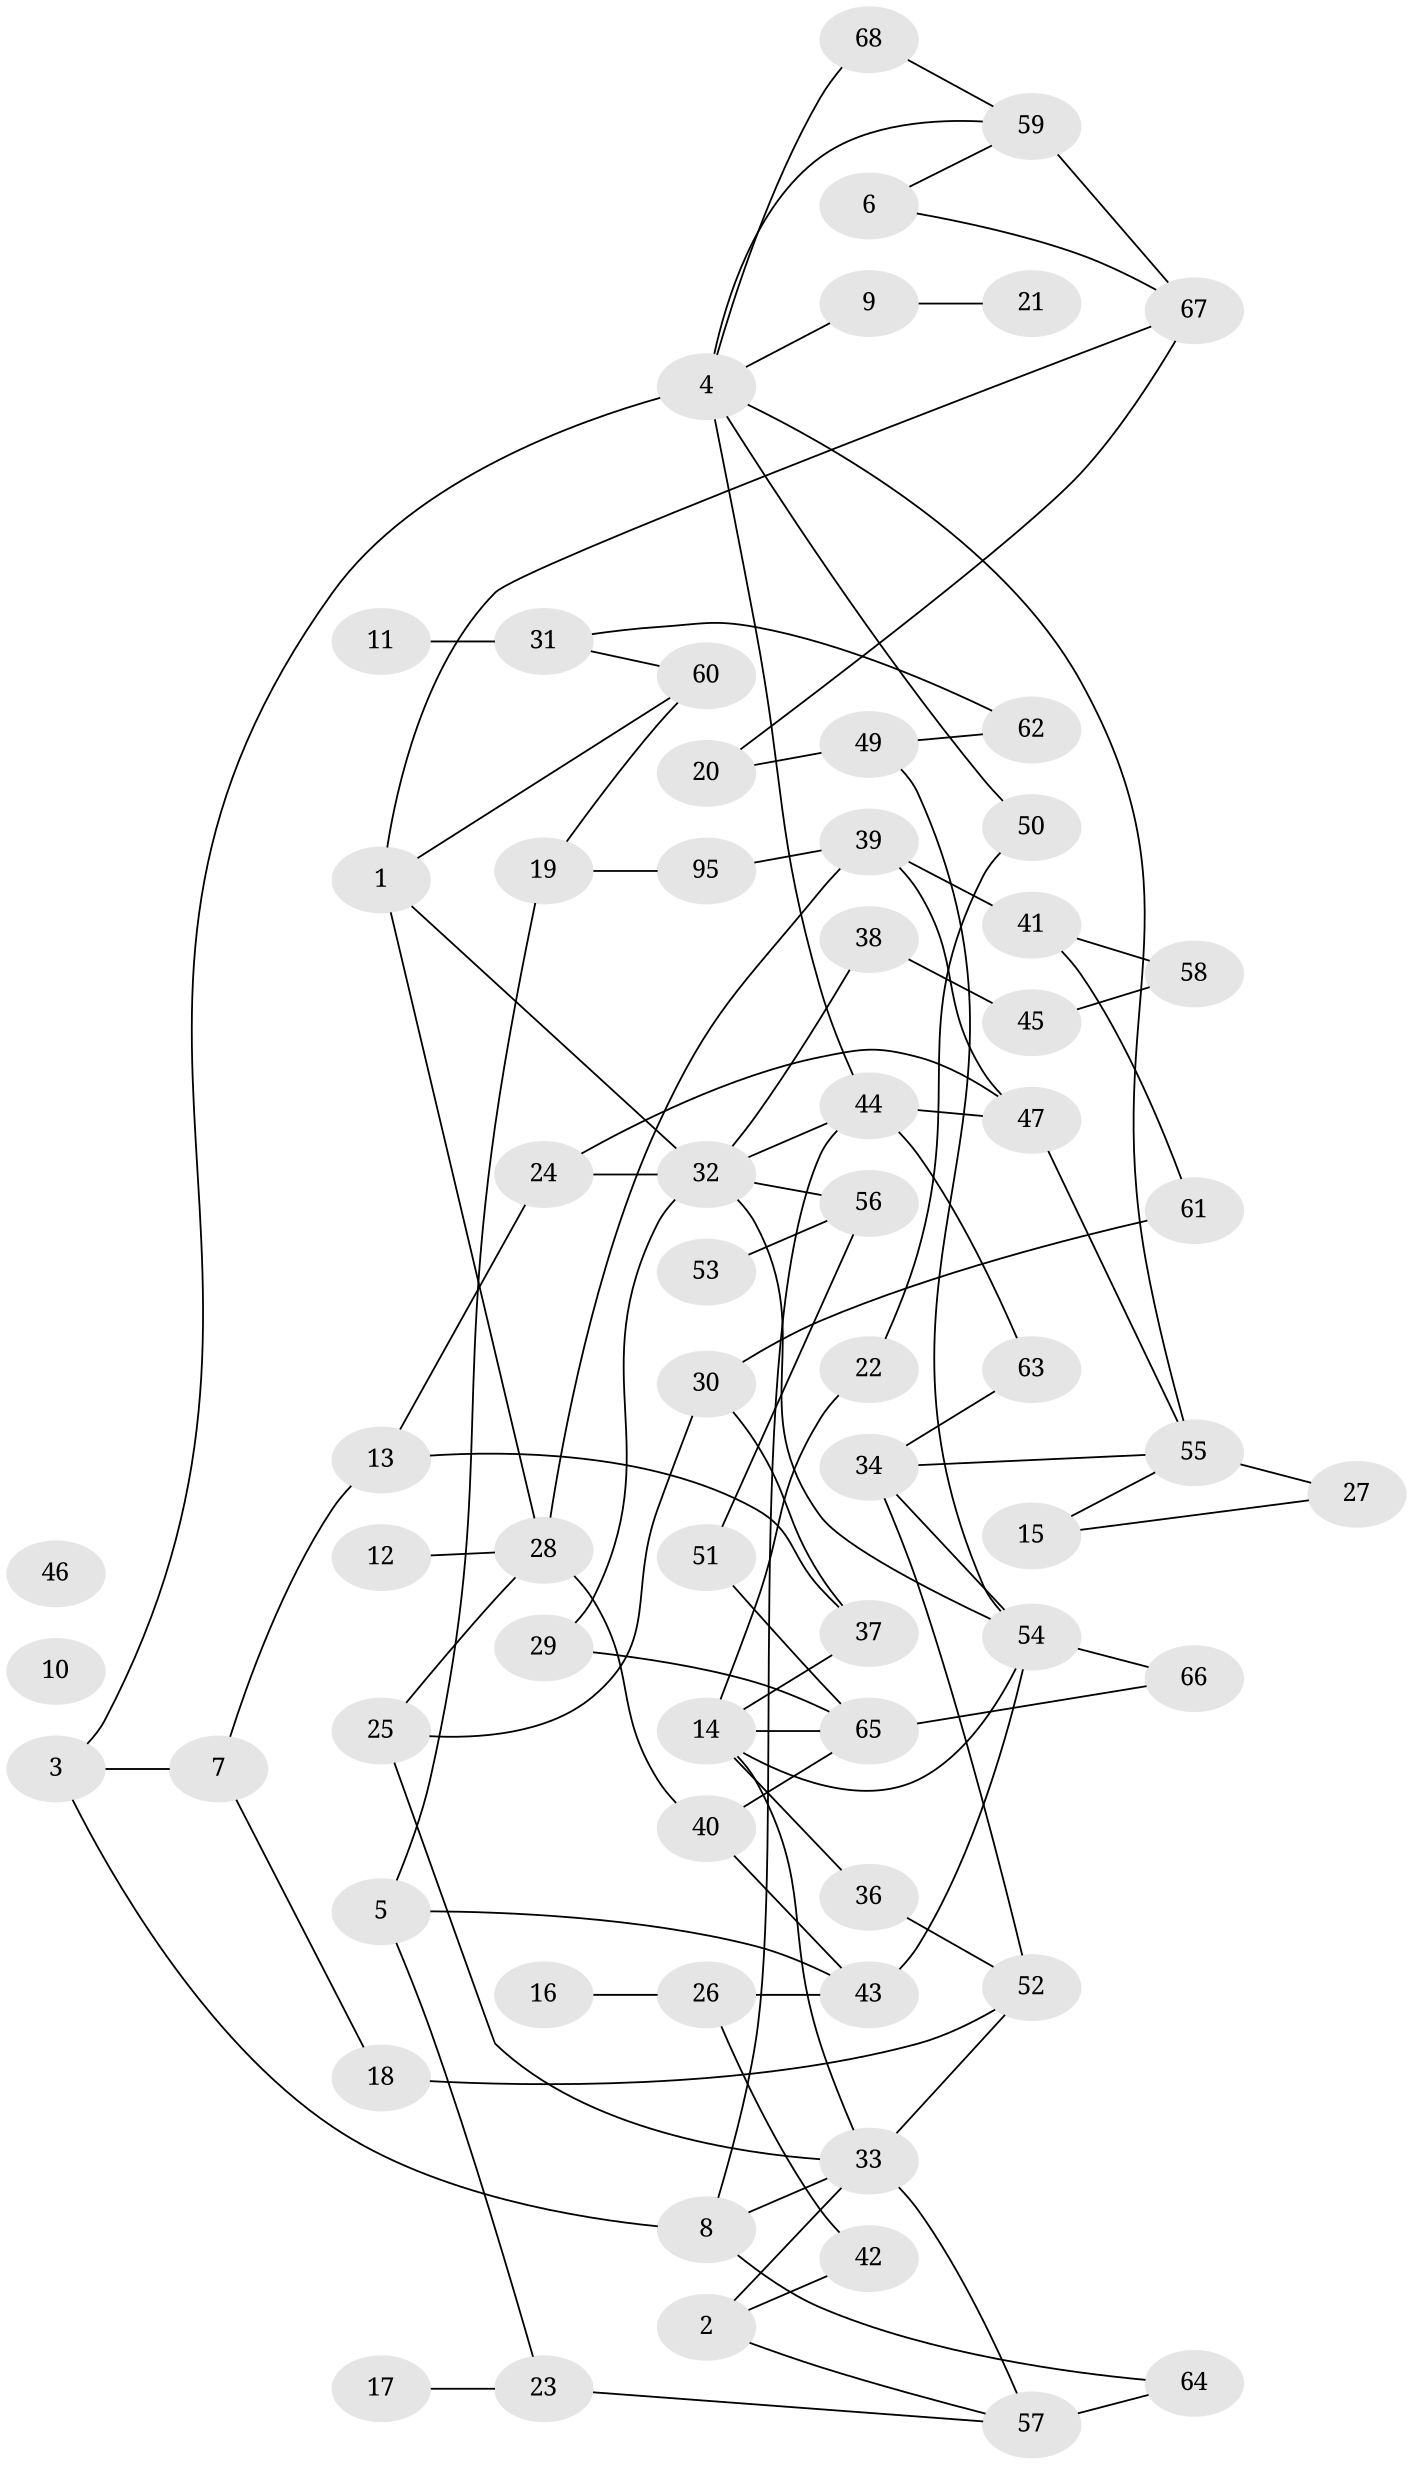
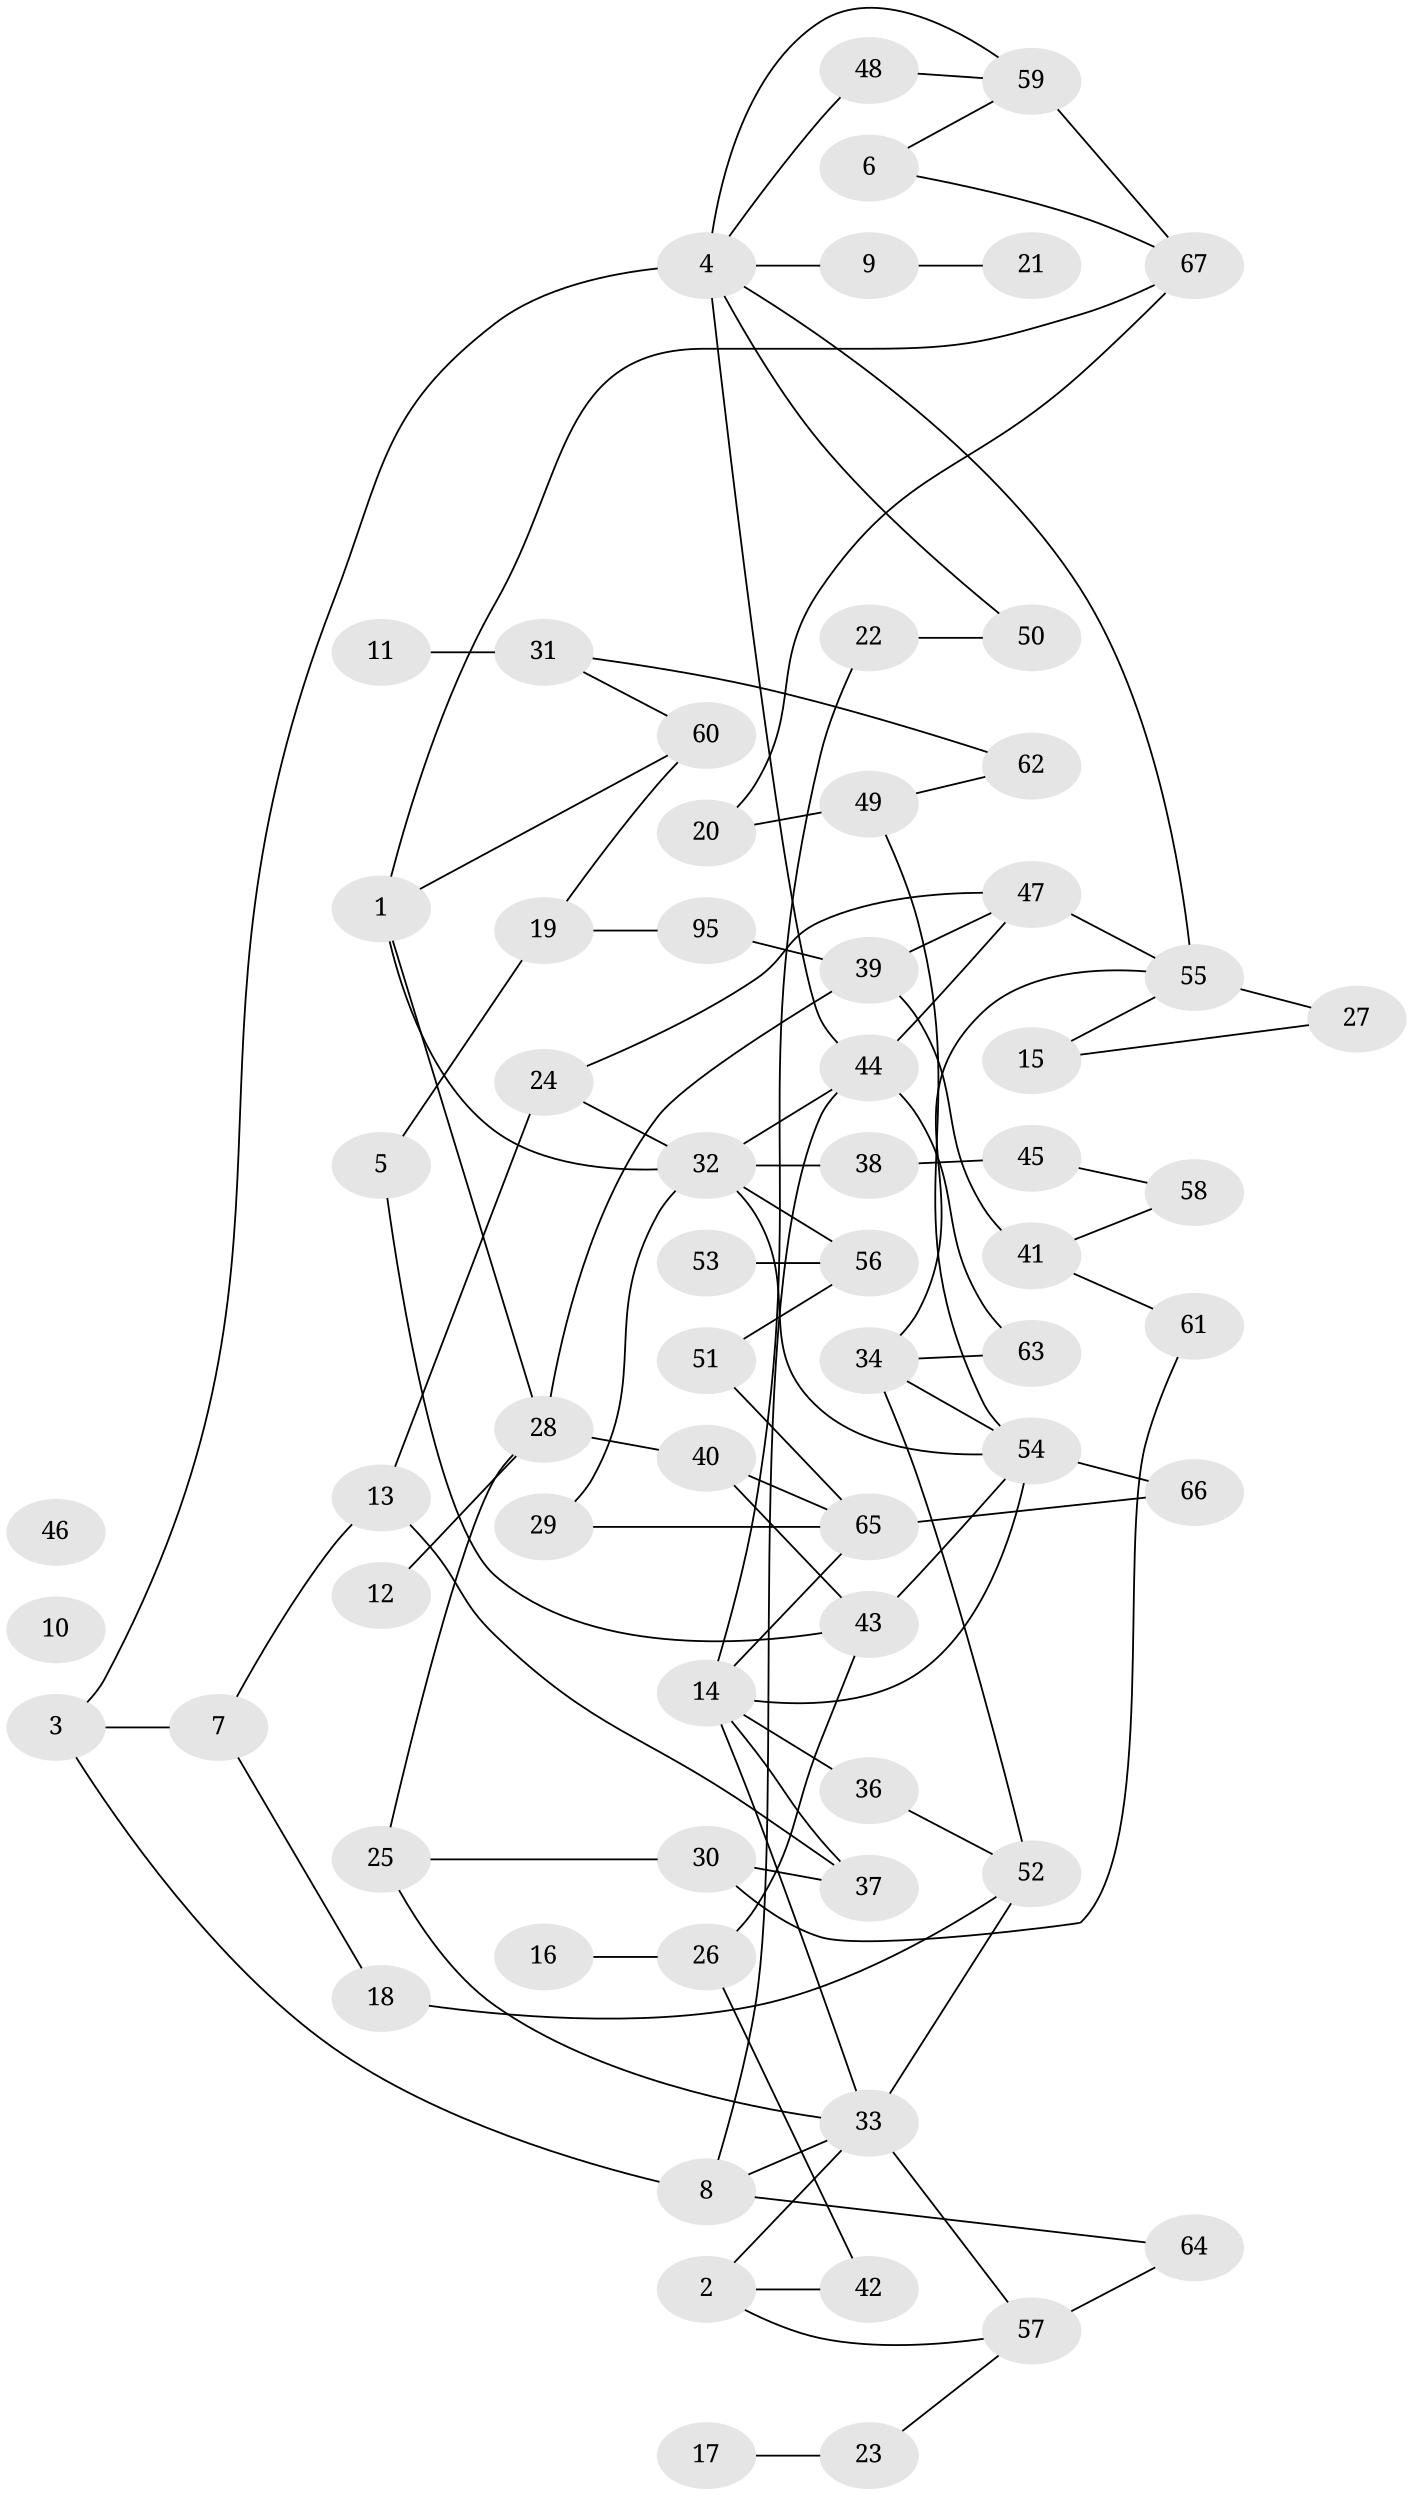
  graph {
    fontname="Noto Serif"
    rankdir=LR
    node [color=gray90 fontname="Noto Serif" style=filled]
    edge [fontname="Noto Serif"]
    1
    28
    32
    60
    67
    39
    40
    44
    56
    54
    38
    2
    33
    42
    57
    52
    64
    3
    4
    7
    8
    9
-   48 [label=68]
+   48
    50
    55
    59
    13
    18
    21
    47
    63
    27
    5
    19
    23
    43
    n37 [label=95]
    6
    24
    37
    10
    11
    31
    62
    12
    14
    22
    36
    65
    66
    15
    16
    26
    17
    20
    49
    25
    30
    61
    41
    29
    45
    34
    58
    46
    51
    53
    1 -- 28
    1 -- 32
    1 -- 60
    1 -- 67
    28 -- 39
    28 -- 40
    32 -- 44
    32 -- 56
    32 -- 54
    32 -- 38
    39 -- 47
    39 -- 41
    40 -- 43
    40 -- 65
    44 -- 47
    44 -- 63
    54 -- 66
    38 -- 45
    2 -- 33
    2 -- 42
    2 -- 57
    33 -- 57
    33 -- 52
    57 -- 64
    3 -- 4
    3 -- 7
    3 -- 8
    4 -- 44
    4 -- 9
    4 -- 48
    4 -- 50
    4 -- 55
    4 -- 59
    7 -- 13
    7 -- 18
    8 -- 44
    8 -- 33
    8 -- 64
    9 -- 21
    48 -- 59
    55 -- 27
    59 -- 67
    13 -- 24
    13 -- 37
    18 -- 52
    47 -- 55
    5 -- 19
-   5 -- 23
    5 -- 43
    19 -- 60
    19 -- n37
    23 -- 57
    43 -- 54
    n37 -- 39
    6 -- 67
    6 -- 59
    24 -- 32
    24 -- 47
    11 -- 31
    31 -- 60
    31 -- 62
    12 -- 28
    14 -- 54
    14 -- 33
    14 -- 37
    14 -- 22
    14 -- 36
    14 -- 65
    22 -- 50
    36 -- 52
    65 -- 66
    15 -- 55
    15 -- 27
    16 -- 26
    26 -- 42
    26 -- 43
    17 -- 23
    20 -- 67
    20 -- 49
    49 -- 54
    49 -- 62
    25 -- 28
    25 -- 33
    25 -- 30
    30 -- 37
    30 -- 61
    41 -- 61
    41 -- 58
    29 -- 32
    29 -- 65
    45 -- 58
    34 -- 54
    34 -- 52
    34 -- 55
    34 -- 63
    51 -- 56
    51 -- 65
    53 -- 56
  }
